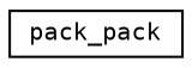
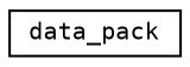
  digraph {
    rankdir=LR
    fontname="DejaVu Sans Mono"
-   n1 [color=black fillcolor=white fontname="DejaVu Sans Mono" fontsize=10 height=0.2 label=pack_pack shape=record style=filled width=0.4]
+   n1 [color=black fillcolor=white fontname="DejaVu Sans Mono" fontsize=10 height=0.2 label=data_pack shape=record style=filled width=0.4]
  }
